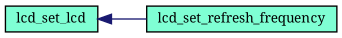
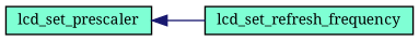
  digraph {
    rankdir=LR
    fontname="Noto Serif"
    node [color=black fillcolor=aquamarine fontname="Noto Serif" fontsize=10 shape=record style=filled]
-   n1 [fontcolor=black height=0.2 label=lcd_set_lcd width=0.4]
+   n1 [fontcolor=black height=0.2 label=lcd_set_prescaler width=0.4]
    n2 [height=0.2 label=lcd_set_refresh_frequency width=0.4]
    n1 -> n2 [color=midnightblue dir=back fontname="Noto Serif" fontsize=10 labelfontname=Helvetica labelfontsize=10 style=solid]
  }
